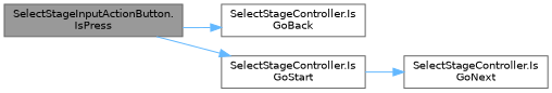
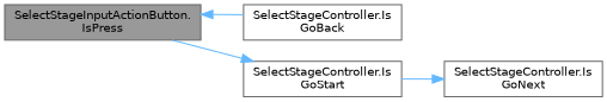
  digraph {
    rankdir=LR
    node [color=grey40 fillcolor=white fontname=Helvetica fontsize=10 shape=box style=filled]
    edge [color=steelblue1 fontname=Helvetica fontsize=10 labelfontname=Helvetica labelfontsize=10 style=solid]
    n1 [color=gray40 fillcolor=grey60 fontcolor=black height=0.2 label="SelectStageInputActionButton.\lIsPress" width=0.4]
    n2 [height=0.2 label="SelectStageController.Is\lGoBack" width=0.4]
    n3 [height=0.2 label="SelectStageController.Is\lGoStart" width=0.4]
    n4 [height=0.2 label="SelectStageController.Is\lGoNext" width=0.4]
-   n1 -> n2
+   n2 -> n1
    n1 -> n3
    n3 -> n4
  }
